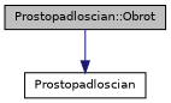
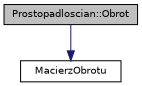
  digraph {
    rankdir=TB
    node [color=black fontname=Helvetica fontsize=10 shape=record style=filled]
    n1 [fillcolor=grey75 fontcolor=black height=0.2 label="Prostopadloscian::Obrot" width=0.4]
-   n2 [fillcolor=white height=0.2 label=Prostopadloscian width=0.4]
+   n2 [fillcolor=white height=0.2 label=MacierzObrotu width=0.4]
    n1 -> n2 [color=midnightblue fontname=Helvetica fontsize=10 labelfontname=Helvetica labelfontsize=10 style=solid]
  }
